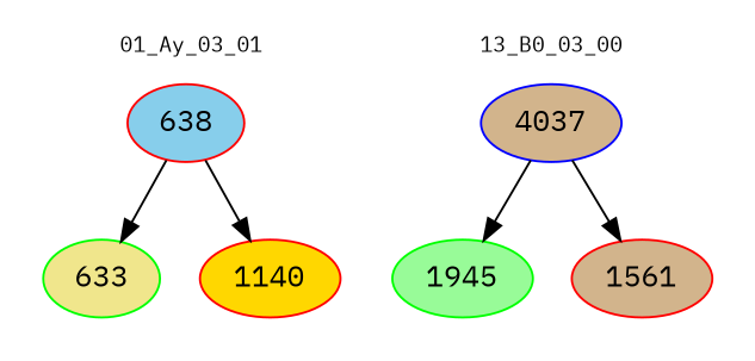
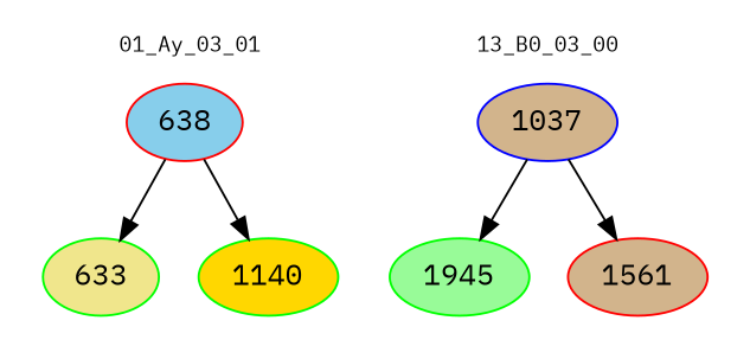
  digraph {
    fontname="IBM Plex Mono"
    node [color=red fillcolor=tan fontname="IBM Plex Mono" style=filled]
    edge [color=black fontname="IBM Plex Mono"]
    n1 [fillcolor=skyblue label=638]
    n2 [color=green fillcolor=khaki label=633]
-   n3 [fillcolor=gold label=1140]
-   n4 [color=blue label=4037]
+   n3 [color=green fillcolor=gold label=1140]
+   n4 [color=blue label=1037]
    n5 [color=green fillcolor=palegreen label=1945]
    n6 [label=1561]
    subgraph cluster_1 {
      color=white
      fontsize=10
      label="01_Ay_03_01"
      n1
      n2
      n3
    }
    subgraph cluster_2 {
      color=white
      fontsize=10
      label="13_B0_03_00"
      n4
      n5
      n6
    }
    n1 -> n2
    n1 -> n3
    n4 -> n5
    n4 -> n6
  }
